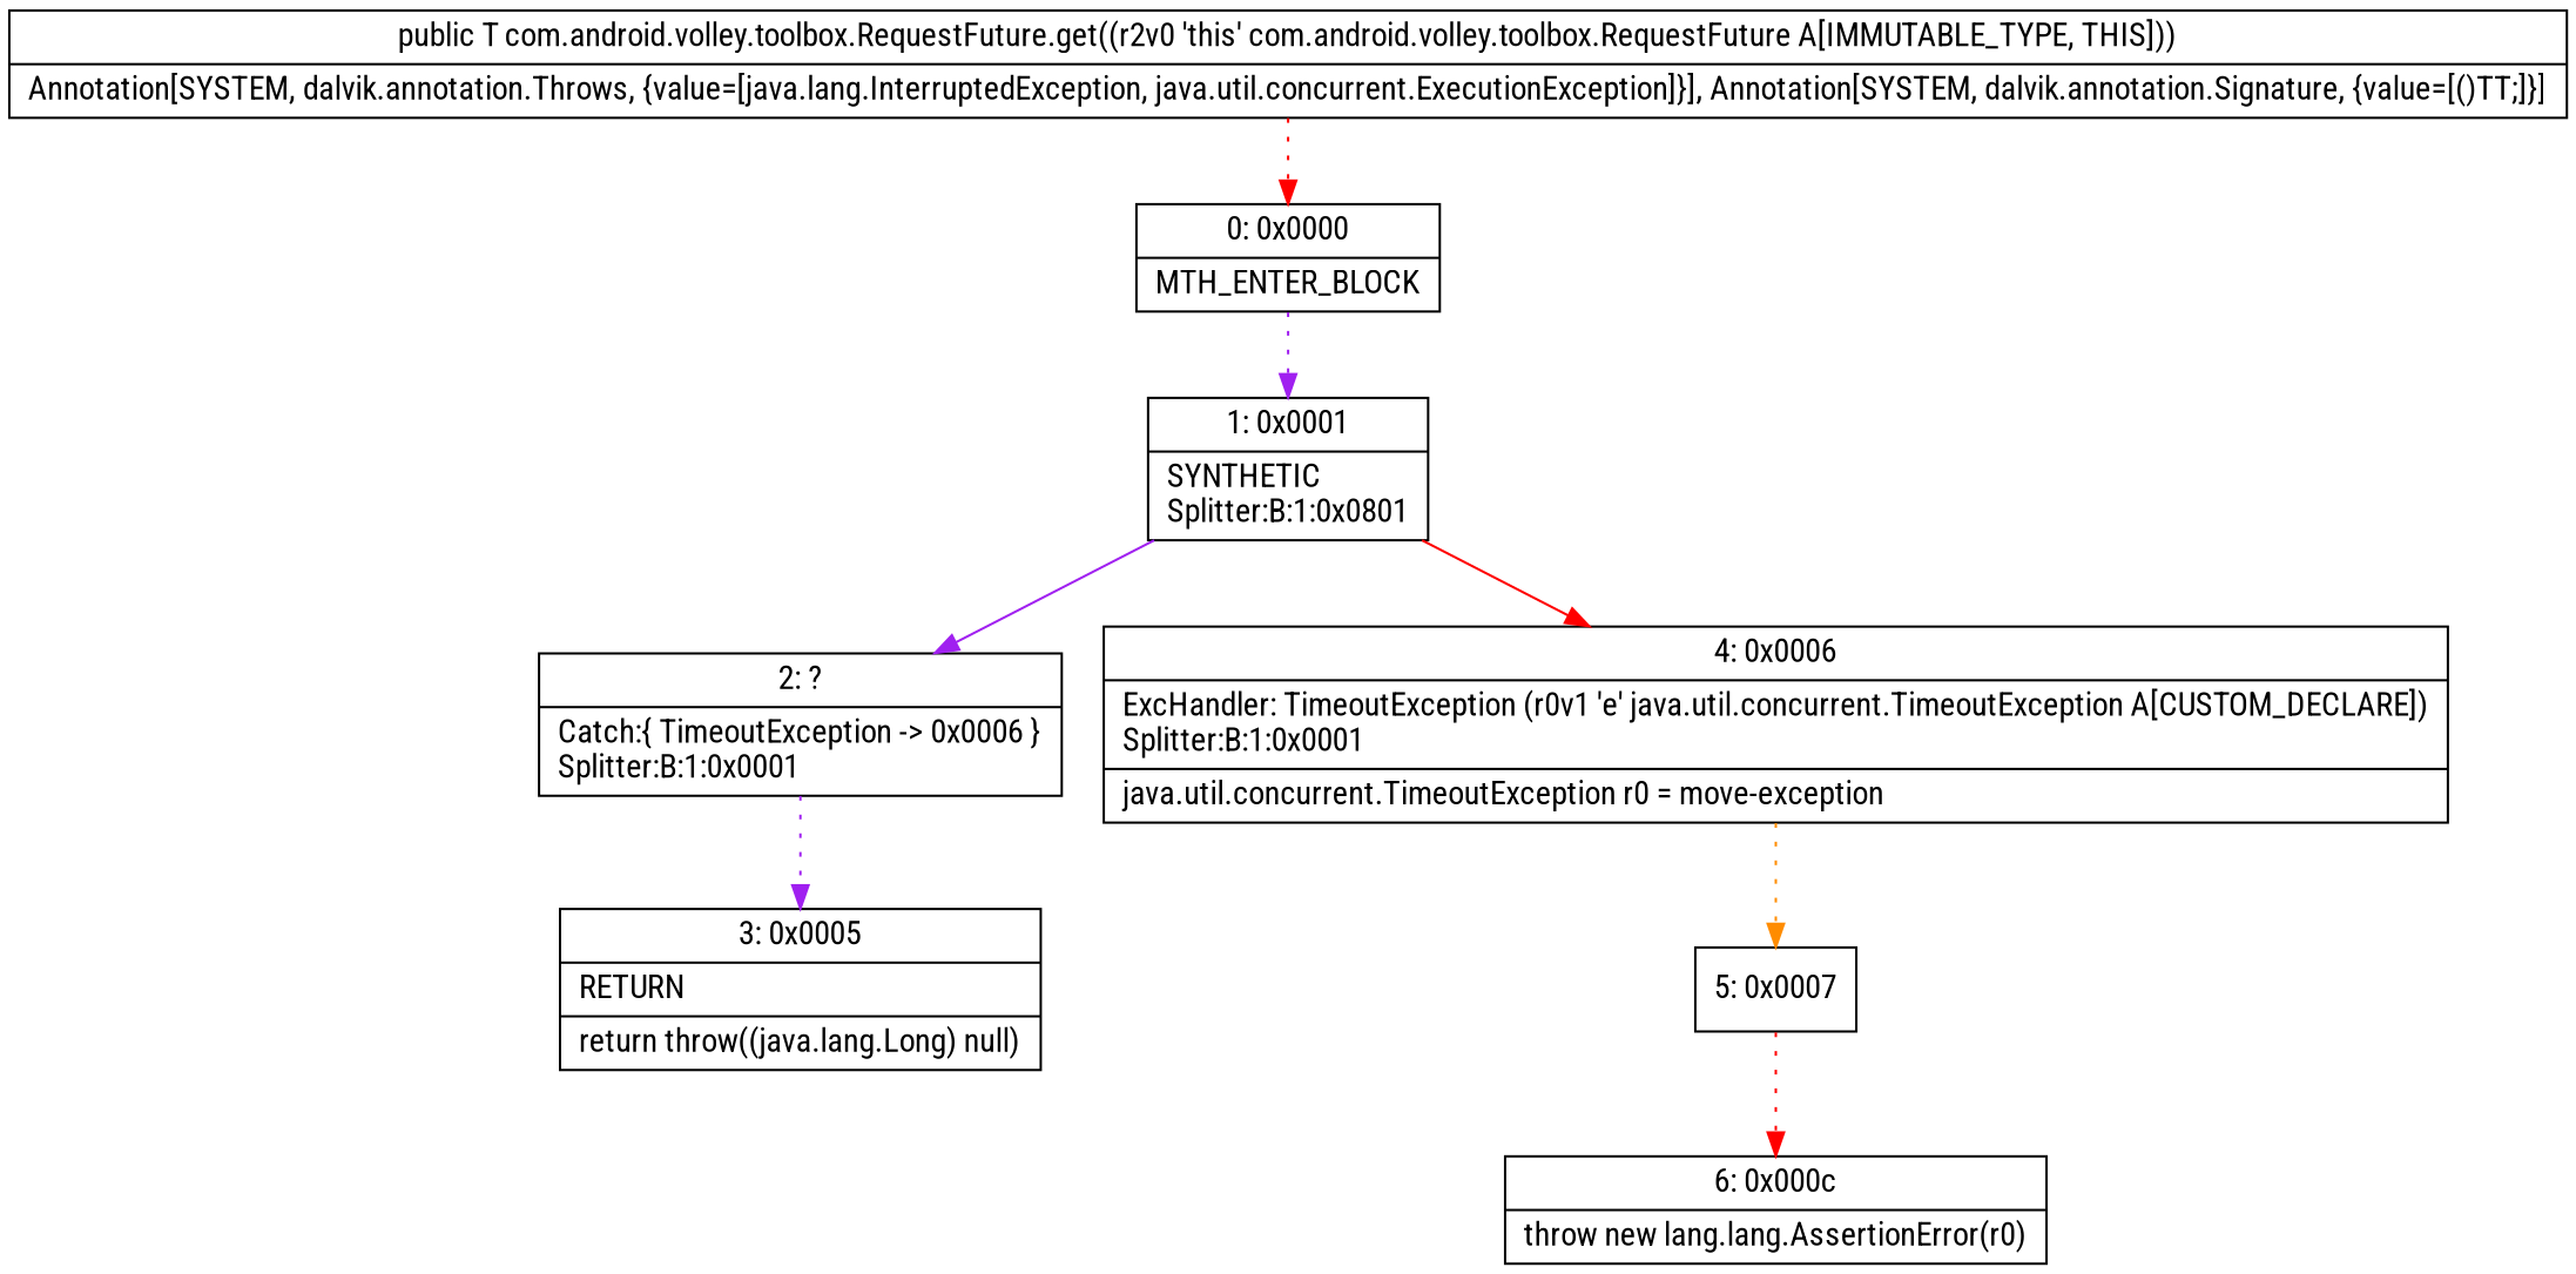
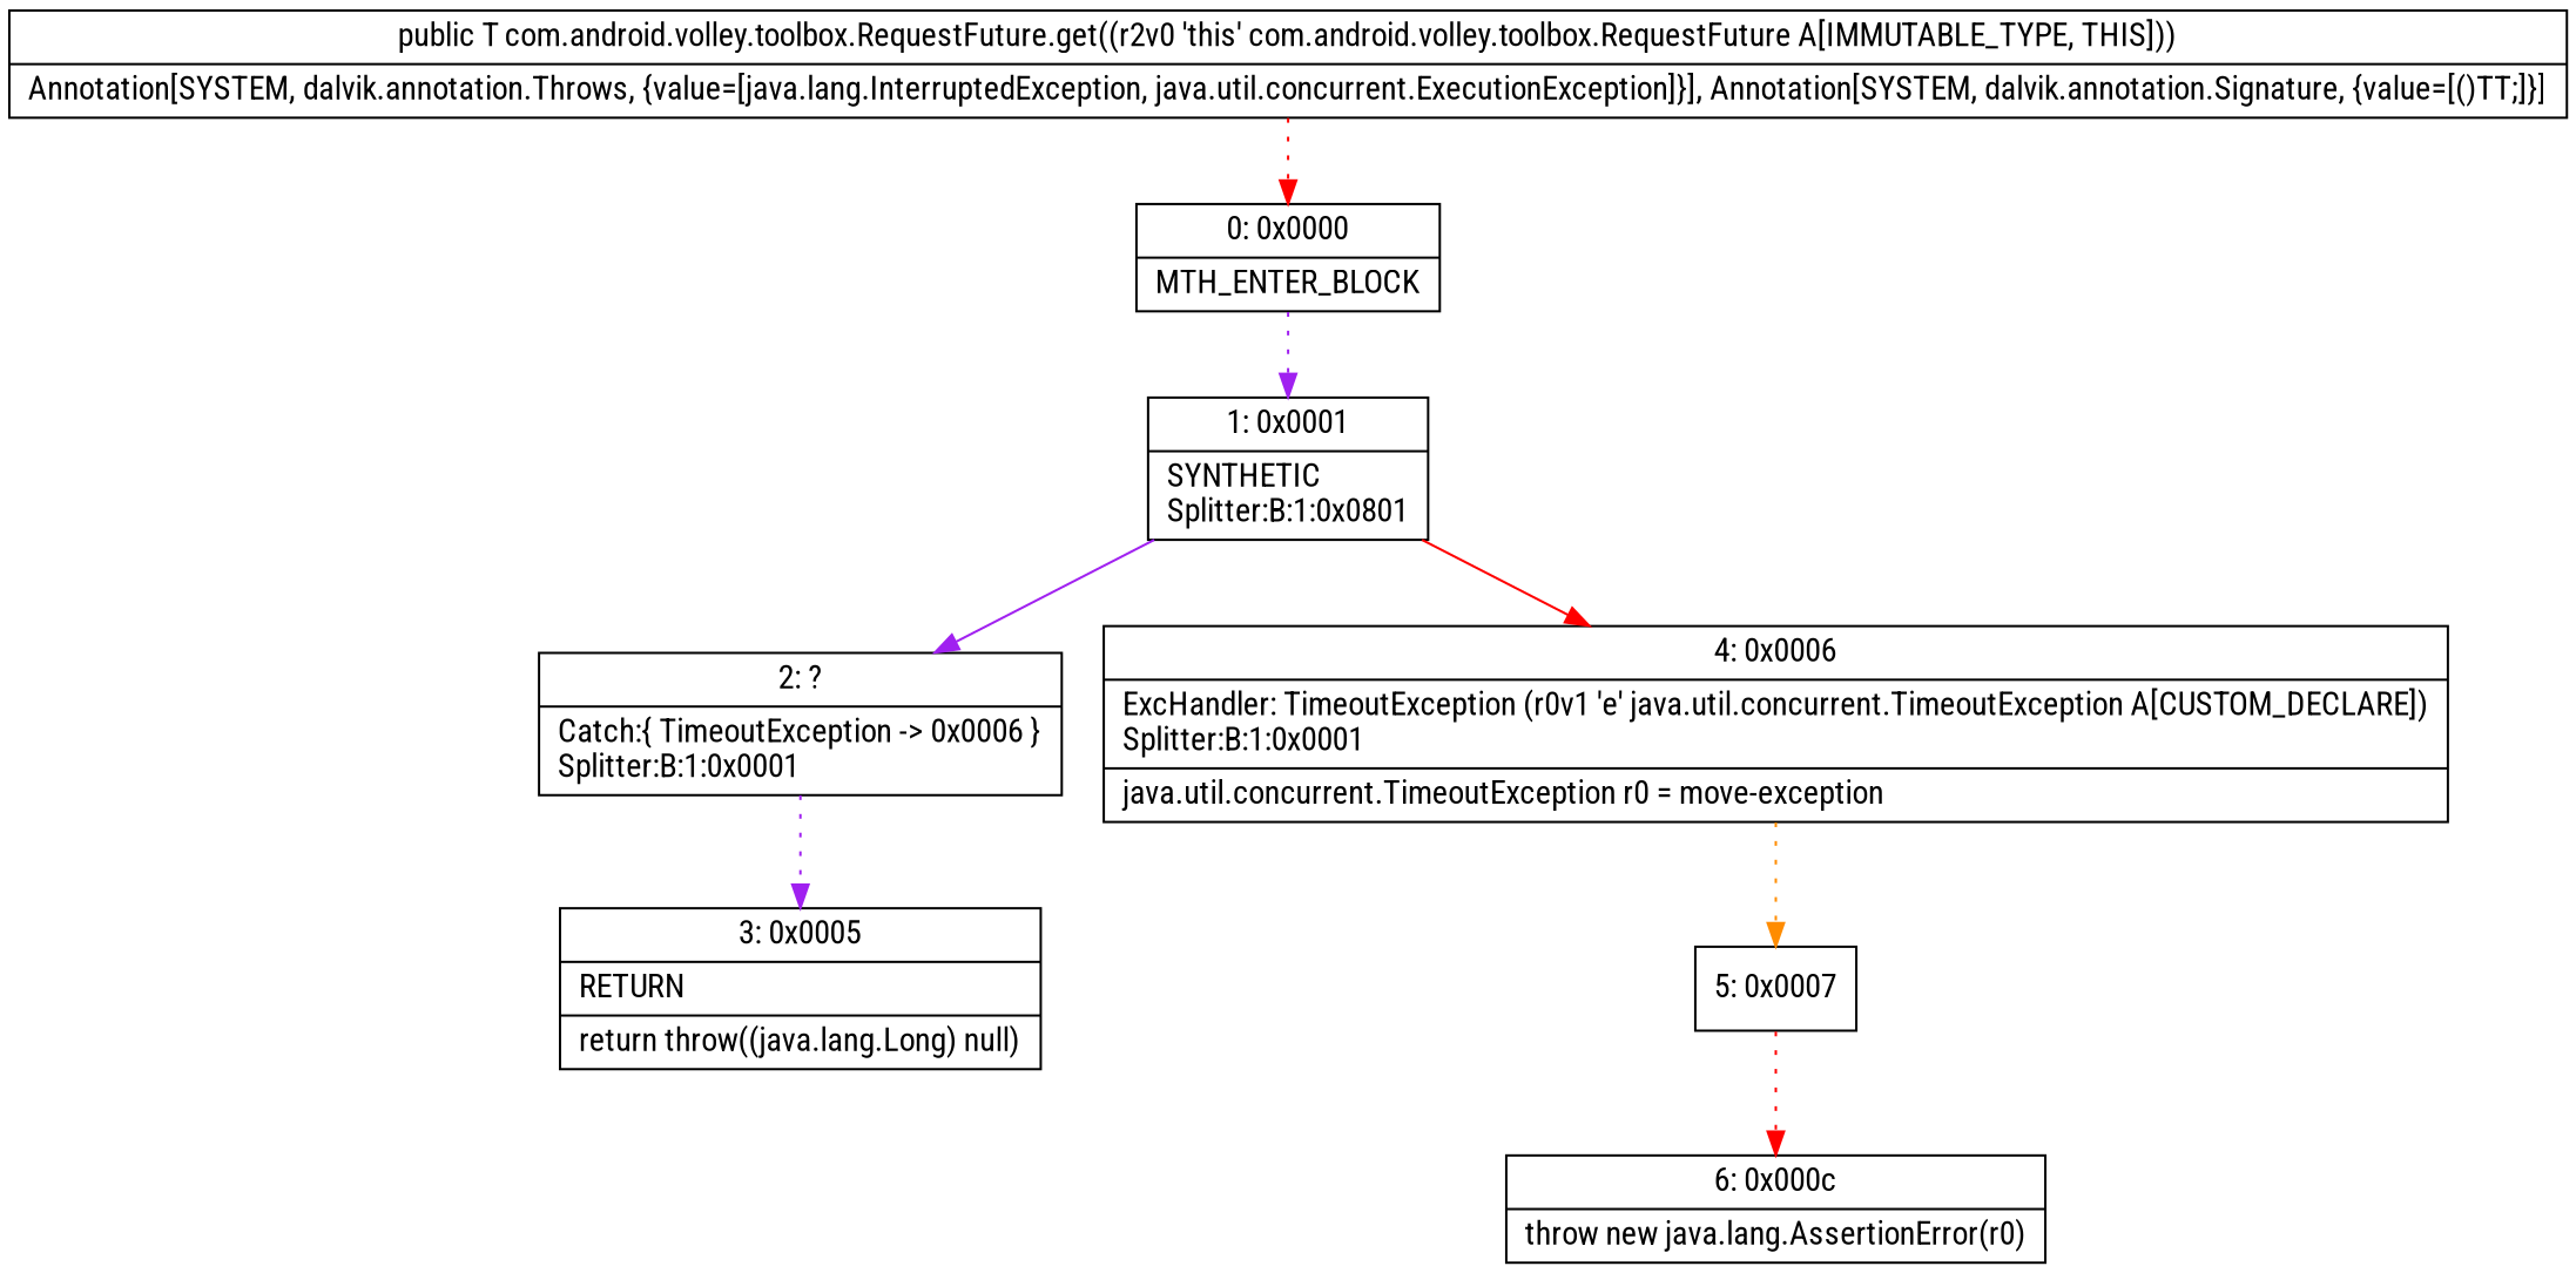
  digraph {
    fontname="Roboto Condensed"
    node [fontname="Roboto Condensed" shape=record]
    edge [color=purple fontname="Roboto Condensed" style=dotted]
    n1 [label="{0\:\ 0x0000|MTH_ENTER_BLOCK\l}"]
    n2 [label="{1\:\ 0x0001|SYNTHETIC\lSplitter:B:1:0x0801\l}"]
    n3 [label="{2\:\ ?|Catch:\{ TimeoutException \-\> 0x0006 \}\lSplitter:B:1:0x0001\l}"]
    n4 [label="{4\:\ 0x0006|ExcHandler: TimeoutException (r0v1 'e' java.util.concurrent.TimeoutException A[CUSTOM_DECLARE])\lSplitter:B:1:0x0001\l|java.util.concurrent.TimeoutException r0 = move\-exception\l}"]
    n5 [label="{3\:\ 0x0005|RETURN\l|return throw((java.lang.Long) null)\l}"]
    n6 [label="{5\:\ 0x0007}"]
-   n7 [label="{6\:\ 0x000c|throw new lang.lang.AssertionError(r0)\l}"]
+   n7 [label="{6\:\ 0x000c|throw new java.lang.AssertionError(r0)\l}"]
    n8 [label="{public T com.android.volley.toolbox.RequestFuture.get((r2v0 'this' com.android.volley.toolbox.RequestFuture A[IMMUTABLE_TYPE, THIS]))  | Annotation[SYSTEM, dalvik.annotation.Throws, \{value=[java.lang.InterruptedException, java.util.concurrent.ExecutionException]\}], Annotation[SYSTEM, dalvik.annotation.Signature, \{value=[()TT;]\}]\l}"]
    n1 -> n2
    n2 -> n3 [style=solid]
    n2 -> n4 [color=red style=solid]
    n3 -> n5
    n4 -> n6 [color=darkorange]
    n6 -> n7 [color=red]
    n8 -> n1 [color=red]
  }
